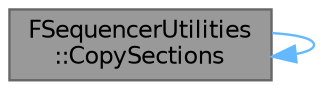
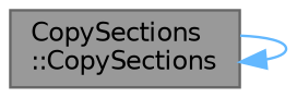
  digraph {
    rankdir=TB
-   n1 [color=gray40 fillcolor=grey60 fontcolor=black fontname=Helvetica fontsize=10 height=0.2 label="FSequencerUtilities\l::CopySections" shape=box style=filled width=0.4]
+   n1 [color=gray40 fillcolor=grey60 fontcolor=black fontname=Helvetica fontsize=10 height=0.2 label="CopySections\l::CopySections" shape=box style=filled width=0.4]
    n1 -> n1 [color=steelblue1 fontname=Helvetica fontsize=10 labelfontname=Helvetica labelfontsize=10 style=solid]
  }
